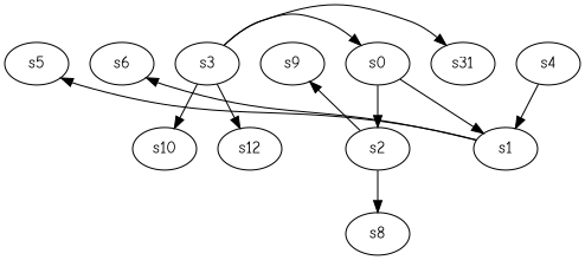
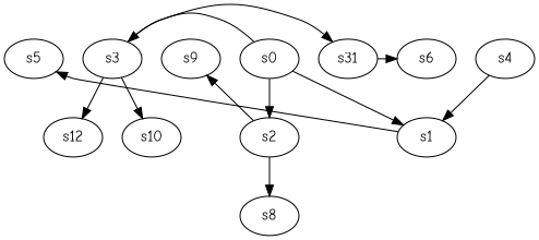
  digraph {
    fontname="Comic Neue"
    node [fontname="Comic Neue" player=1]
    edge [fontname="Comic Neue"]
    s1 [player=0]
    s0
    s2
    s3
    s5
    s6
    s8
    s9
    s10
    n10 [label=s31]
    s12 [player=0]
    s4 [player=0]
    s1 -> s5 [constraint="time == 3 || time == 8 || time == 11"]
-   s1 -> s6 [constraint="!(time % 5 == 0)"]
+   n10 -> s6 [constraint="!(time % 5 == 0)"]
    s0 -> s1
    s0 -> s2
-   s3 -> s0 [constraint="!(time % 5 == 0)"]
+   s0 -> s3 [constraint="!(time % 5 == 0)"]
    s2 -> s8
    s2 -> s9 [constraint="time % 5 == 2"]
    s3 -> s10
    s3 -> n10 [constraint="time == 0 || time == 6"]
    s3 -> s12
    s4 -> s1
  }
